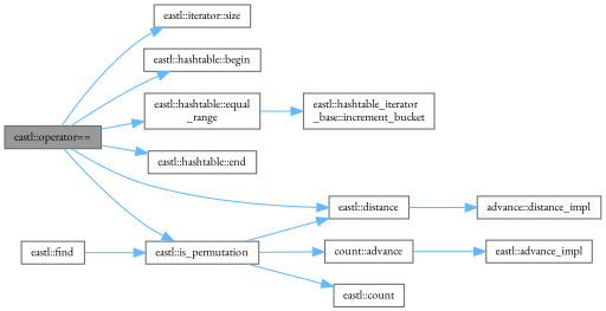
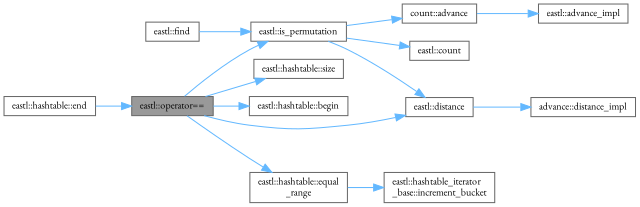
  digraph {
    fontname="EB Garamond"
    rankdir=LR
    node [color=grey40 fillcolor=white fontname="EB Garamond" fontsize=10 shape=box style=filled]
    edge [color=steelblue1 fontname="EB Garamond" fontsize=10 labelfontname=Helvetica labelfontsize=10 style=solid]
    n1 [color=gray40 fillcolor=grey60 fontcolor=black height=0.2 label="eastl::operator==" width=0.4]
    n2 [height=0.2 label="eastl::hashtable::begin" width=0.4]
    n3 [height=0.2 label="eastl::distance" width=0.4]
    n4 [height=0.2 label="eastl::hashtable::end" width=0.4]
    n5 [height=0.2 label="eastl::hashtable::equal\l_range" width=0.4]
    n6 [height=0.2 label="eastl::is_permutation" width=0.4]
-   n7 [height=0.2 label="eastl::iterator::size" width=0.4]
+   n7 [height=0.2 label="eastl::hashtable::size" width=0.4]
    n8 [height=0.2 label="advance::distance_impl" width=0.4]
    n9 [height=0.2 label="eastl::hashtable_iterator\l_base::increment_bucket" width=0.4]
    n10 [height=0.2 label="count::advance" width=0.4]
    n11 [height=0.2 label="eastl::count" width=0.4]
    n12 [height=0.2 label="eastl::advance_impl" width=0.4]
    n13 [height=0.2 label="eastl::find" width=0.4]
    n1 -> n2
    n1 -> n3
-   n1 -> n4
+   n4 -> n1
    n1 -> n5
    n1 -> n6
    n1 -> n7
    n3 -> n8
    n5 -> n9
    n6 -> n3
    n6 -> n10
    n6 -> n11
    n10 -> n12
    n13 -> n6
  }
